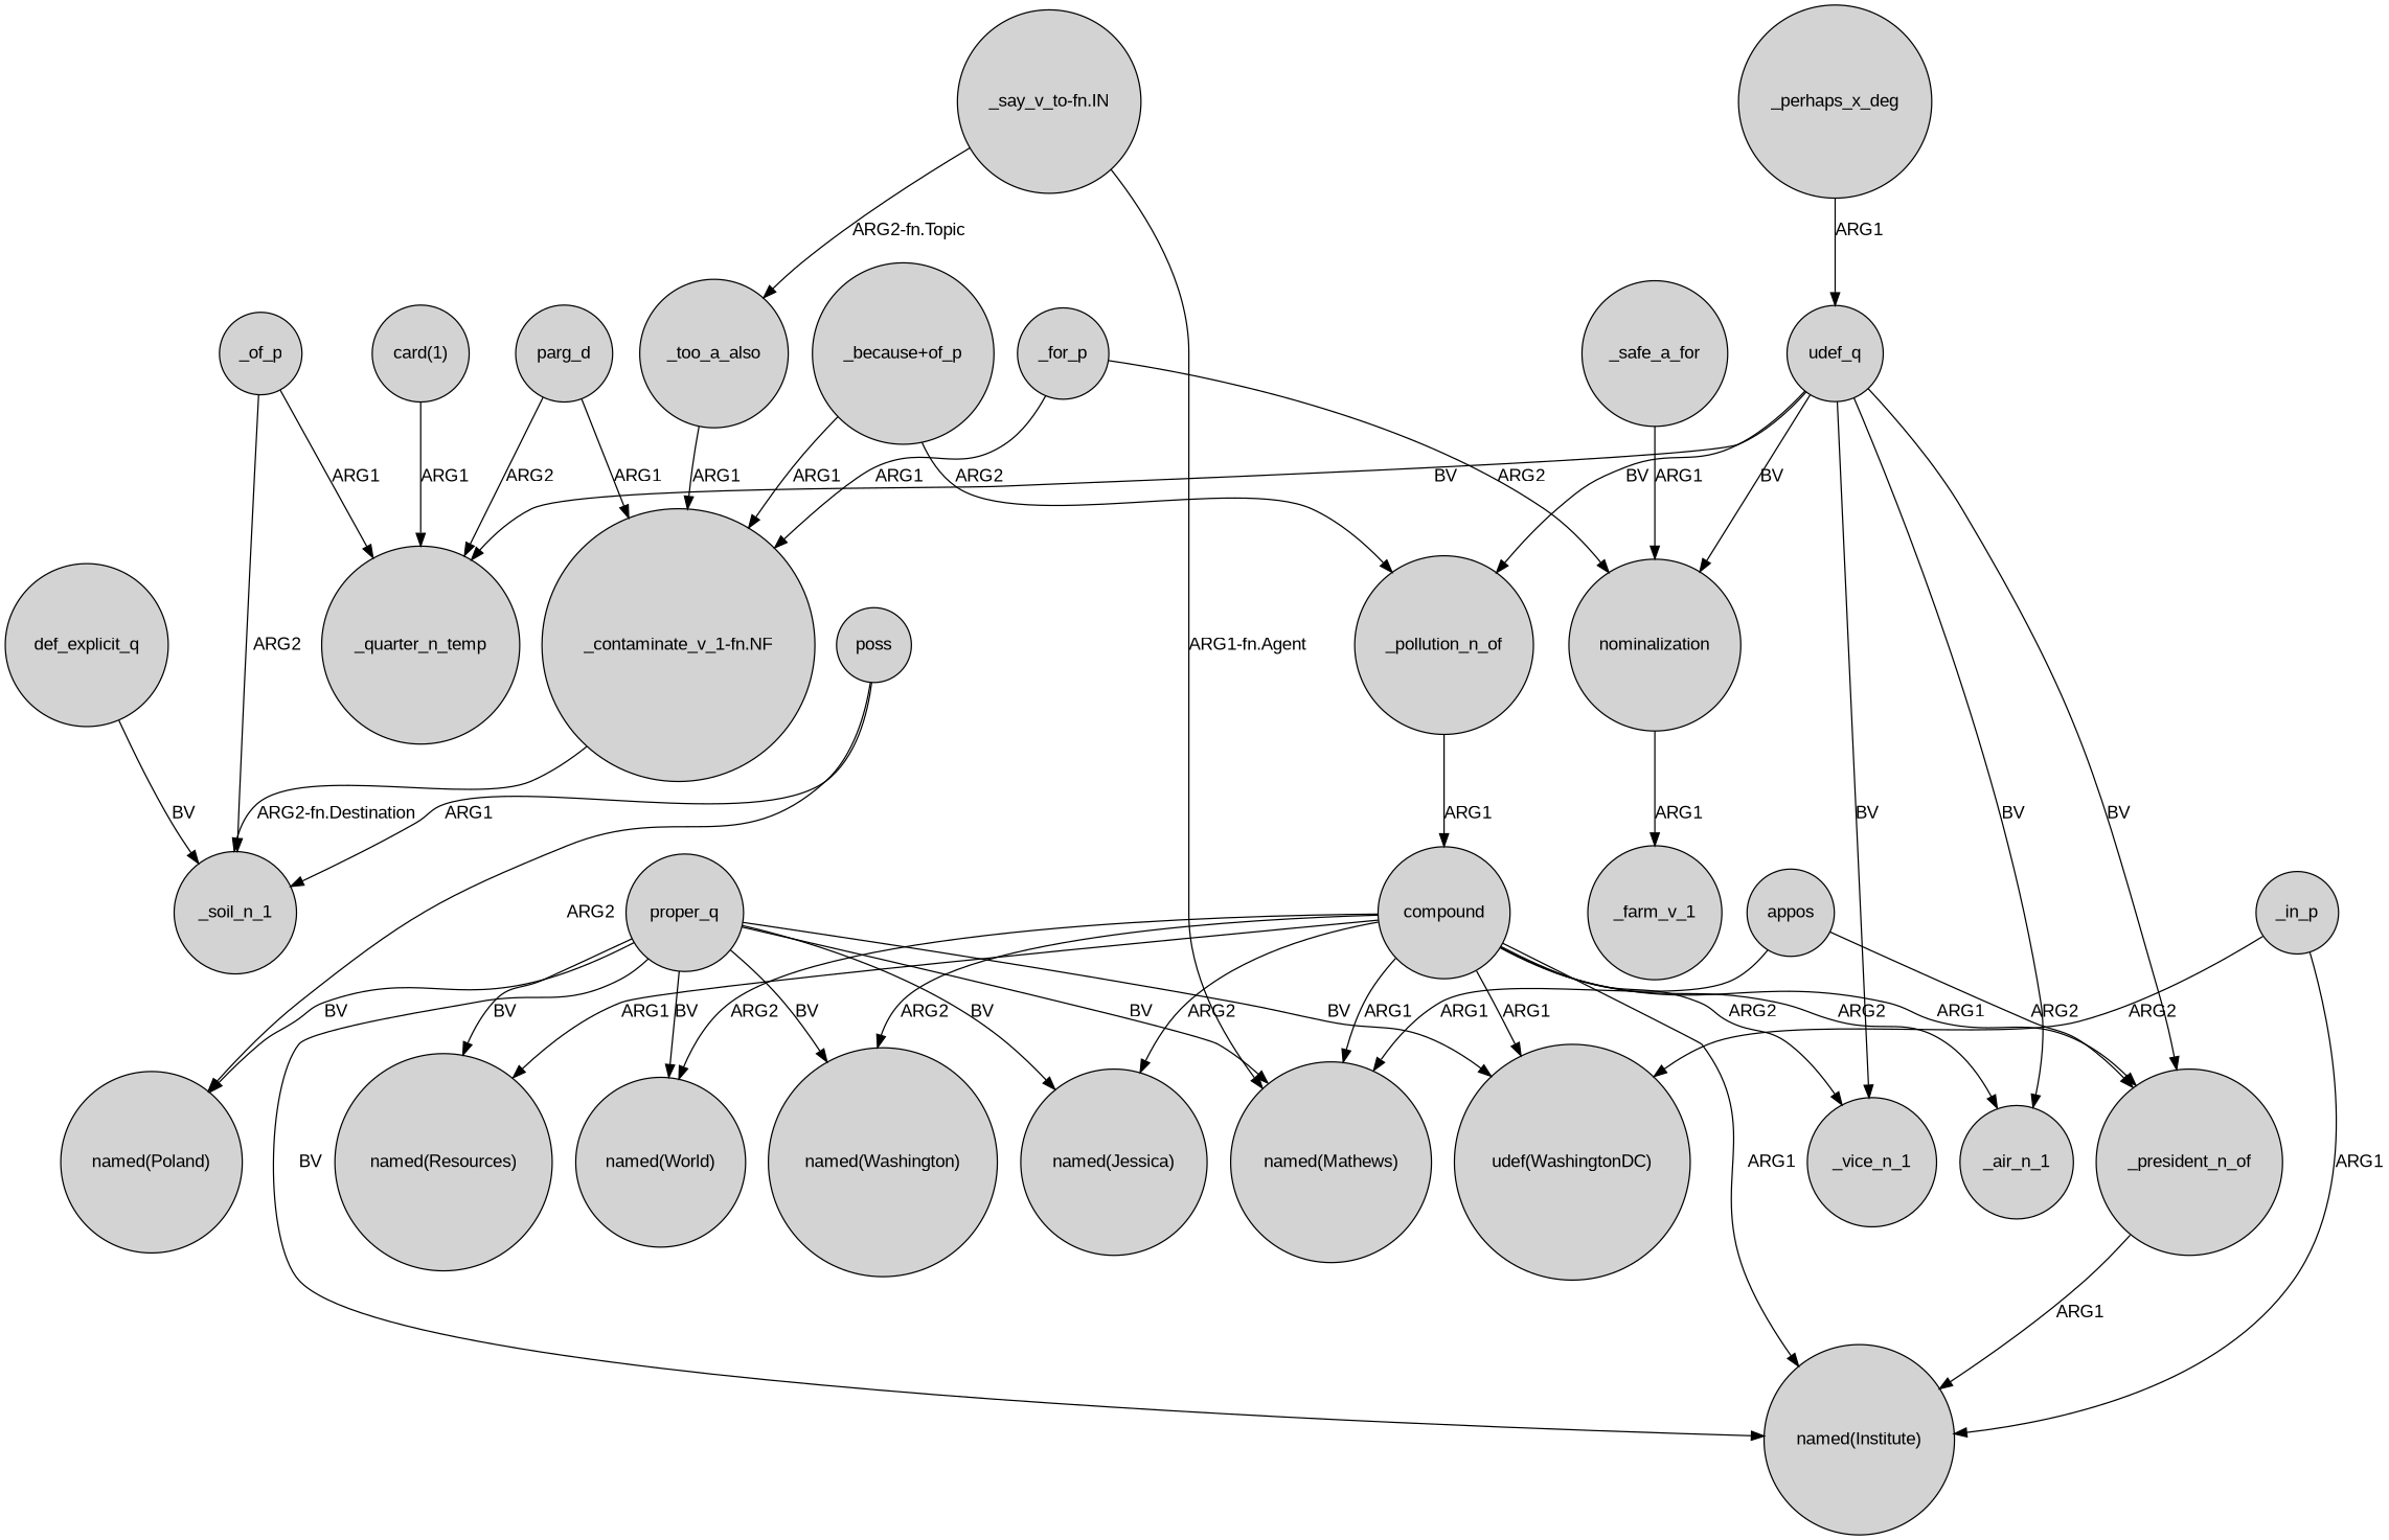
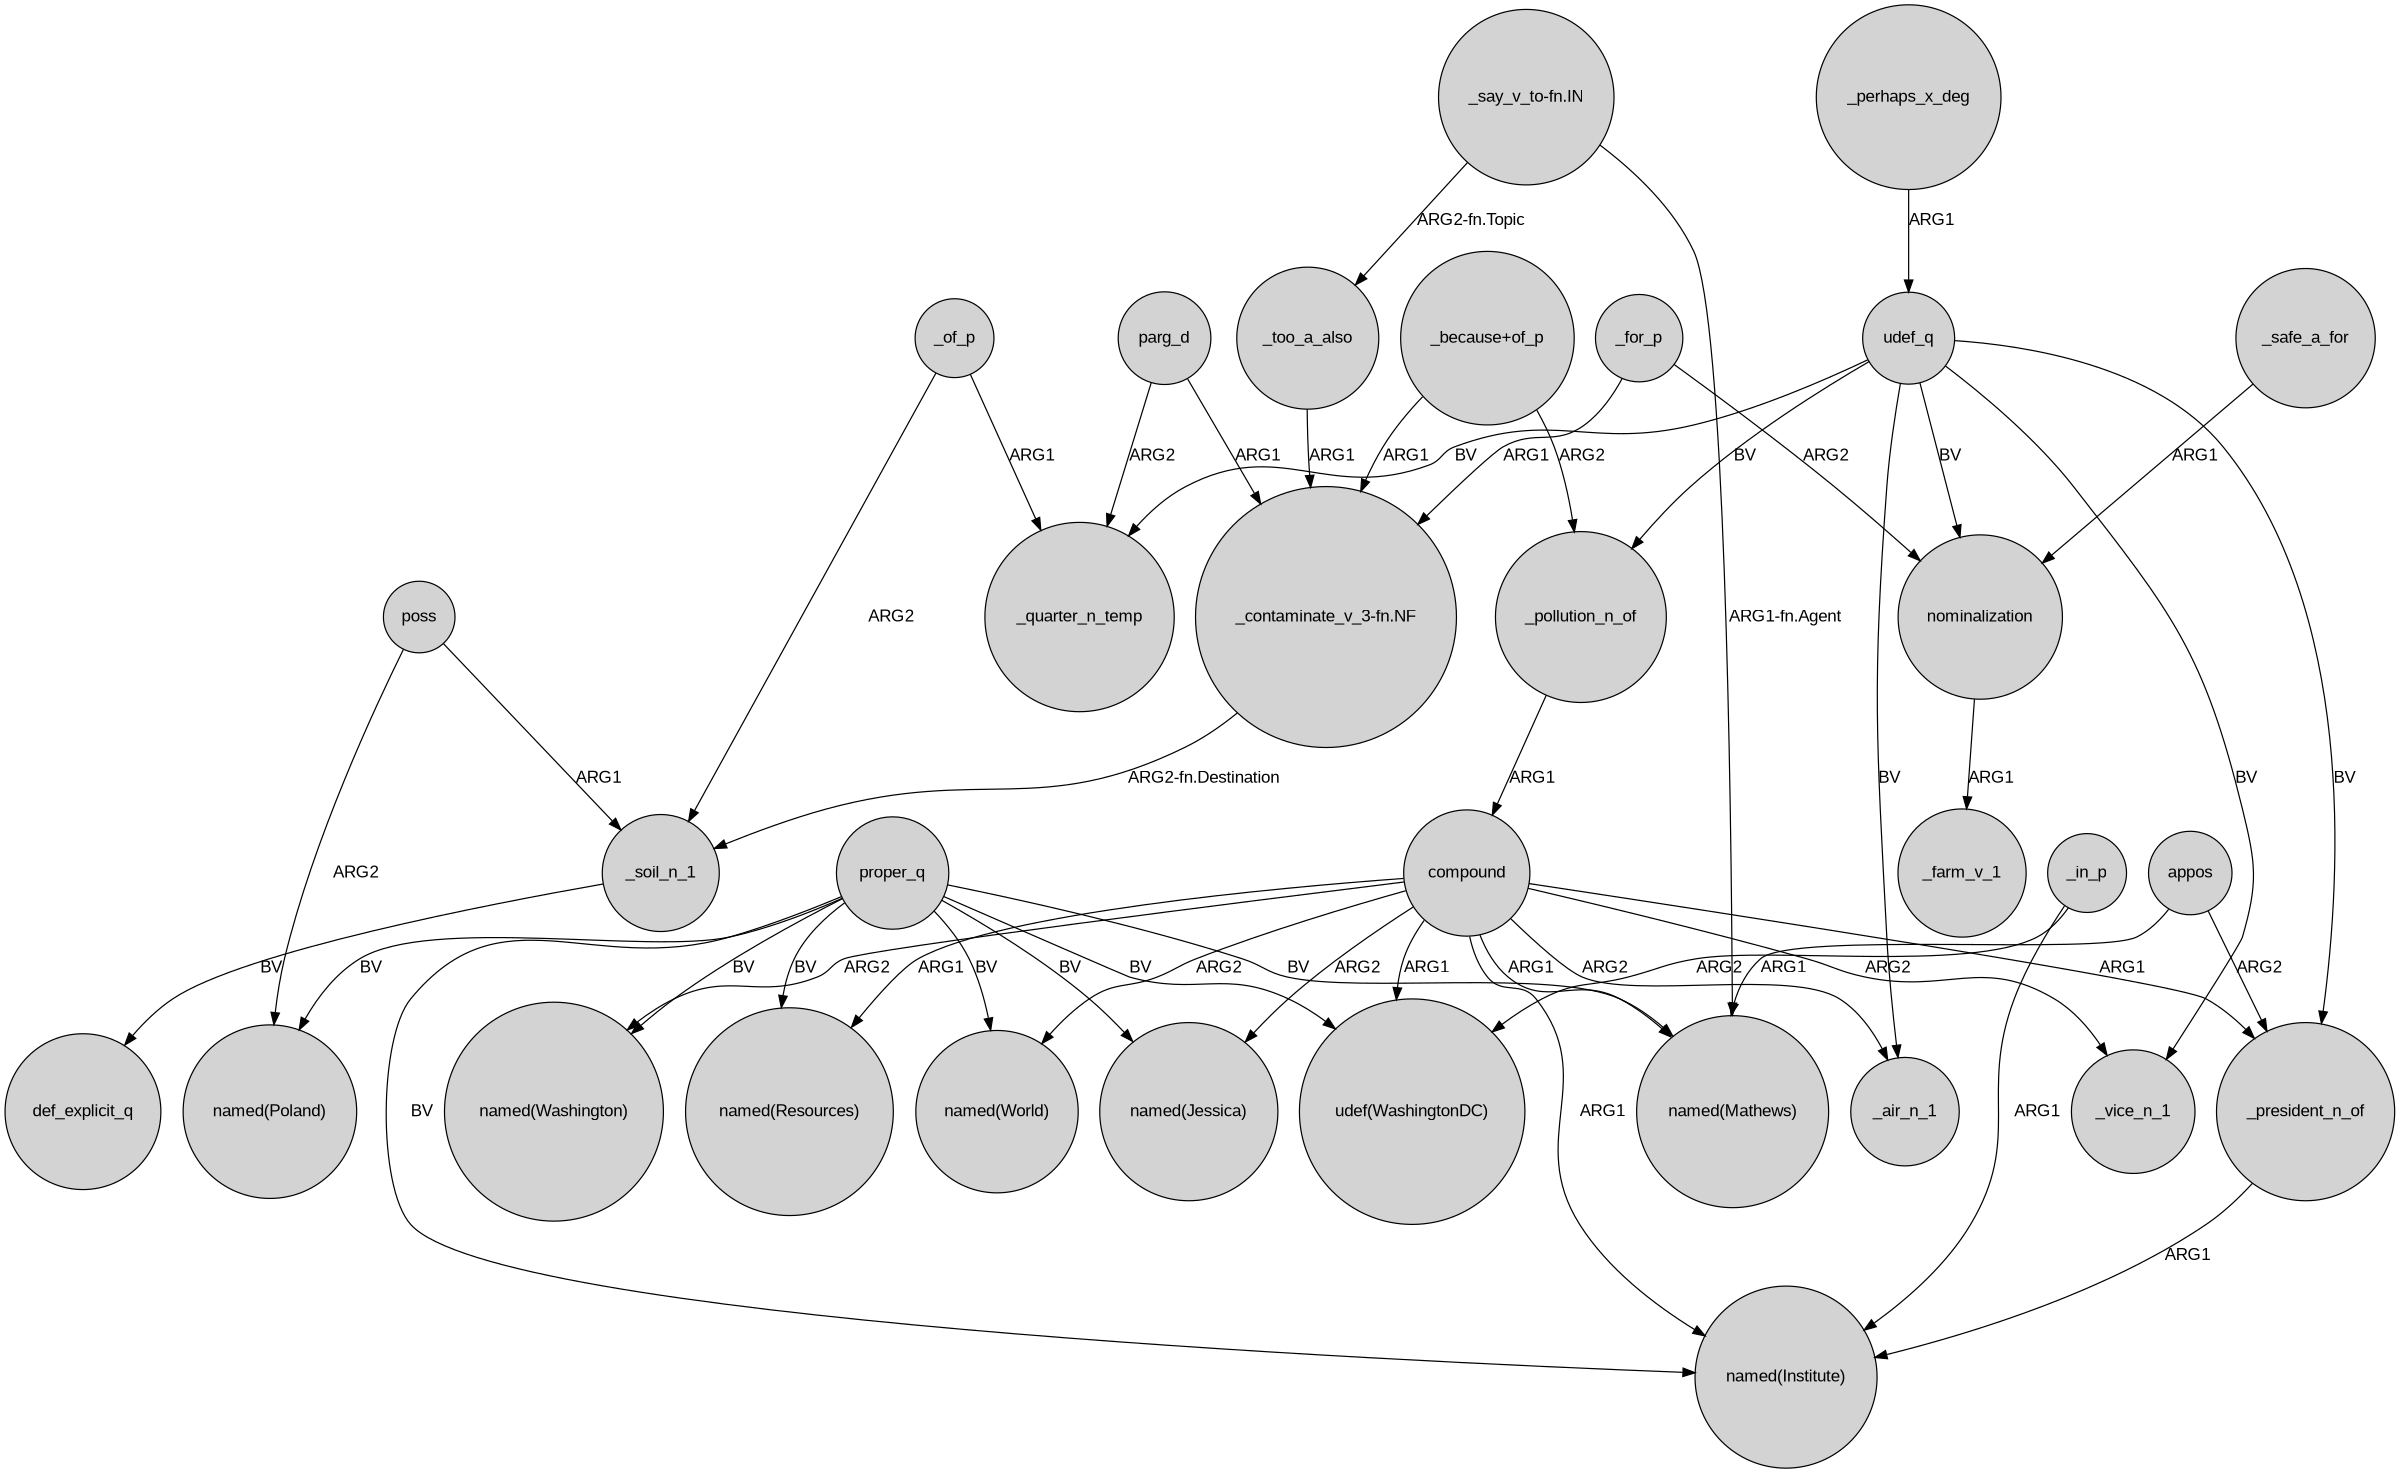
  digraph {
    fontname="Liberation Sans"
    node [fontname="Liberation Sans" shape=circle style=filled]
    edge [fontname="Liberation Sans"]
    compound
    "named(Resources)"
    "named(Institute)"
    _vice_n_1
    _air_n_1
    "named(Jessica)"
    n7 [label="udef(WashingtonDC)"]
    "named(Mathews)"
    "named(Washington)"
    _president_n_of
    "named(World)"
    _pollution_n_of
    _in_p
    udef_q
    nominalization
    _quarter_n_temp
    _farm_v_1
    _too_a_also
-   "_contaminate_v_1-fn.NF"
+   "_contaminate_v_1-fn.NF" [label="_contaminate_v_3-fn.NF"]
    _soil_n_1
    proper_q
    "named(Poland)"
    parg_d
    "_because+of_p"
    poss
    _for_p
    _perhaps_x_deg
    appos
    _of_p
    _safe_a_for
    "_say_v_to-fn.IN"
    def_explicit_q
-   "card(1)"
    compound -> "named(Resources)" [label=ARG1]
    compound -> "named(Institute)" [label=ARG1]
    compound -> _vice_n_1 [label=ARG2]
    compound -> _air_n_1 [label=ARG2]
    compound -> "named(Jessica)" [label=ARG2]
    compound -> n7 [label=ARG1]
    compound -> "named(Mathews)" [label=ARG1]
    compound -> "named(Washington)" [label=ARG2]
    compound -> _president_n_of [label=ARG1]
    compound -> "named(World)" [label=ARG2]
    _president_n_of -> "named(Institute)" [label=ARG1]
    _pollution_n_of -> compound [label=ARG1]
    _in_p -> "named(Institute)" [label=ARG1]
    _in_p -> n7 [label=ARG2]
    udef_q -> _vice_n_1 [label=BV]
    udef_q -> _air_n_1 [label=BV]
    udef_q -> _president_n_of [label=BV]
    udef_q -> _pollution_n_of [label=BV]
    udef_q -> nominalization [label=BV]
    udef_q -> _quarter_n_temp [label=BV]
    nominalization -> _farm_v_1 [label=ARG1]
    _too_a_also -> "_contaminate_v_1-fn.NF" [label=ARG1]
    "_contaminate_v_1-fn.NF" -> _soil_n_1 [label="ARG2-fn.Destination"]
    proper_q -> "named(Resources)" [label=BV]
    proper_q -> "named(Institute)" [label=BV]
    proper_q -> "named(Jessica)" [label=BV]
    proper_q -> n7 [label=BV]
    proper_q -> "named(Mathews)" [label=BV]
    proper_q -> "named(Washington)" [label=BV]
    proper_q -> "named(World)" [label=BV]
    proper_q -> "named(Poland)" [label=BV]
    parg_d -> _quarter_n_temp [label=ARG2]
    parg_d -> "_contaminate_v_1-fn.NF" [label=ARG1]
    "_because+of_p" -> _pollution_n_of [label=ARG2]
    "_because+of_p" -> "_contaminate_v_1-fn.NF" [label=ARG1]
    poss -> _soil_n_1 [label=ARG1]
    poss -> "named(Poland)" [label=ARG2]
    _for_p -> nominalization [label=ARG2]
    _for_p -> "_contaminate_v_1-fn.NF" [label=ARG1]
    _perhaps_x_deg -> udef_q [label=ARG1]
    appos -> "named(Mathews)" [label=ARG1]
    appos -> _president_n_of [label=ARG2]
    _of_p -> _quarter_n_temp [label=ARG1]
    _of_p -> _soil_n_1 [label=ARG2]
    _safe_a_for -> nominalization [label=ARG1]
    "_say_v_to-fn.IN" -> "named(Mathews)" [label="ARG1-fn.Agent"]
    "_say_v_to-fn.IN" -> _too_a_also [label="ARG2-fn.Topic"]
-   def_explicit_q -> _soil_n_1 [label=BV]
-   "card(1)" -> _quarter_n_temp [label=ARG1]
+   _soil_n_1 -> def_explicit_q [label=BV]
  }
